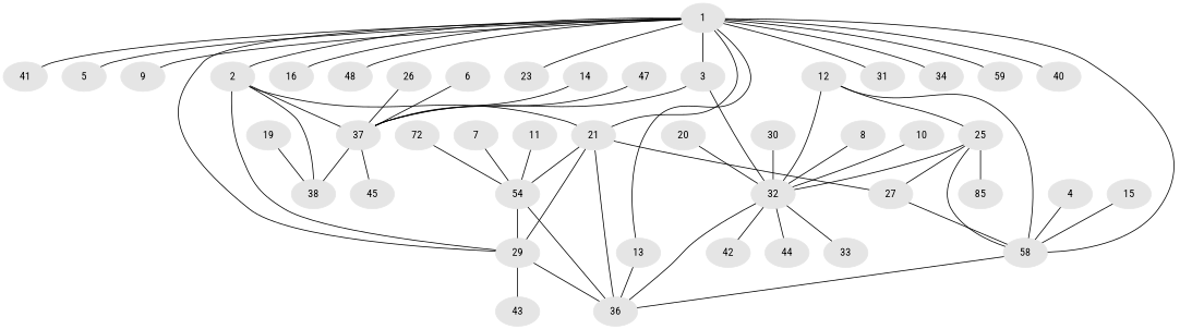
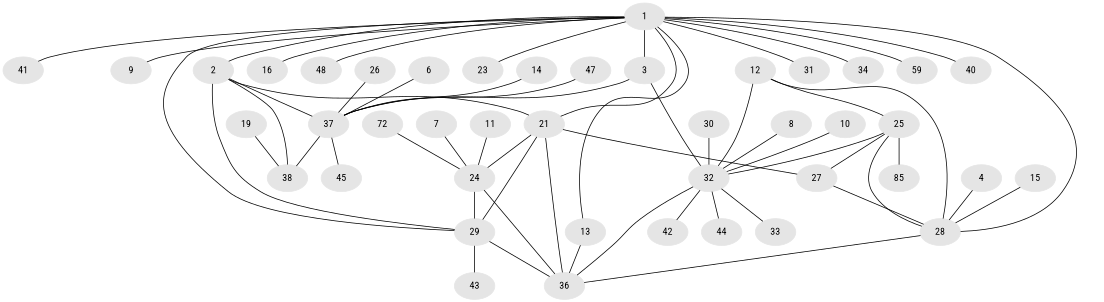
  graph {
    fontname="Roboto Condensed"
    node [color=gray90 fontname="Roboto Condensed" style=filled]
    edge [fontname="Roboto Condensed" weight=1.0]
    1
    2
    3
-   5
    9
    13
    16
    n8 [label=48]
    21
    23
-   28 [label=58]
+   28
    29
    31
    34
    n15 [label=59]
    40
    41
    37
    38
    32
    36
-   24 [label=54]
+   24
    27
    43
    25
    n26 [label=85]
    45
    33
    42
    44
    4
    6
    7
    8
    10
    11
    12
    14
    15
    n40 [label=47]
    19
-   20
    n43 [label=72]
    26
    30
    1 -- 2
    1 -- 3
-   1 -- 5
    1 -- 9
    1 -- 13
    1 -- 16
    1 -- n8
    1 -- 21
    1 -- 23
    1 -- 28 [weight=2.0]
    1 -- 29
    1 -- 31
    1 -- 34
    1 -- n15
    1 -- 40
    1 -- 41
    2 -- 21
    2 -- 29
    2 -- 37 [weight=2.0]
    2 -- 38
    3 -- 37
    3 -- 32 [weight=3.0]
    13 -- 36
    21 -- 29
    21 -- 36
    21 -- 24
    21 -- 27
    28 -- 36
    29 -- 36
    29 -- 43
    37 -- 38 [weight=2.0]
    37 -- 45
    32 -- 36
    32 -- 33
    32 -- 42
    32 -- 44
    24 -- 29
    24 -- 36
    27 -- 28
    25 -- 28 [weight=2.0]
    25 -- 32
    25 -- 27 [weight=2.0]
    25 -- n26
    4 -- 28
    6 -- 37
    7 -- 24
    8 -- 32
    10 -- 32
    11 -- 24
    12 -- 28
    12 -- 32
    12 -- 25
    14 -- 37
    15 -- 28
    n40 -- 37
    19 -- 38
-   20 -- 32
    n43 -- 24
    26 -- 37
    30 -- 32
  }
